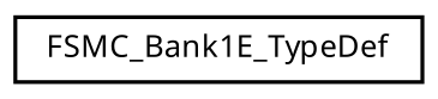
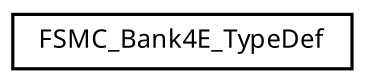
  digraph {
    rankdir=LR
-   n1 [color=black fillcolor=white fontname=Sans fontsize=8 height=0.2 label=FSMC_Bank1E_TypeDef shape=record style=filled width=0.4]
+   n1 [color=black fillcolor=white fontname=Sans fontsize=8 height=0.2 label=FSMC_Bank4E_TypeDef shape=record style=filled width=0.4]
  }
